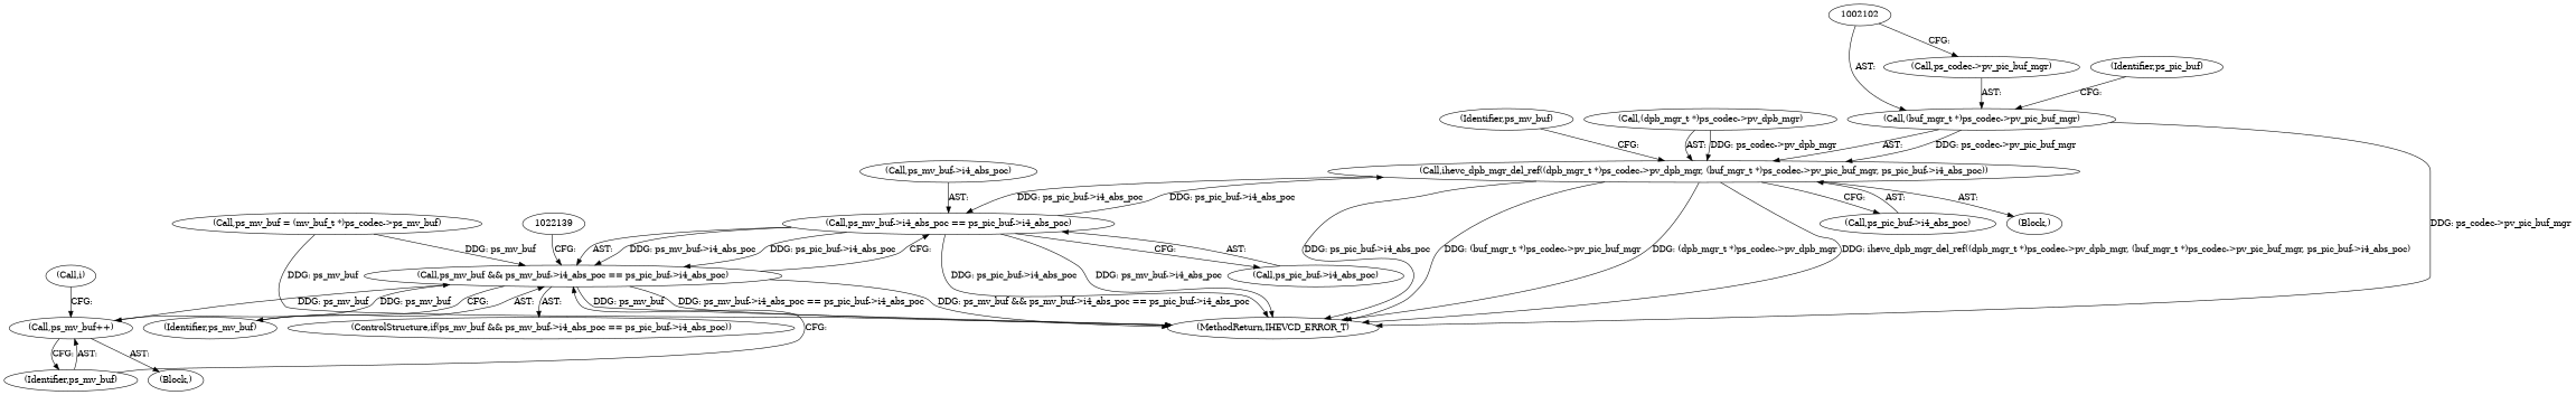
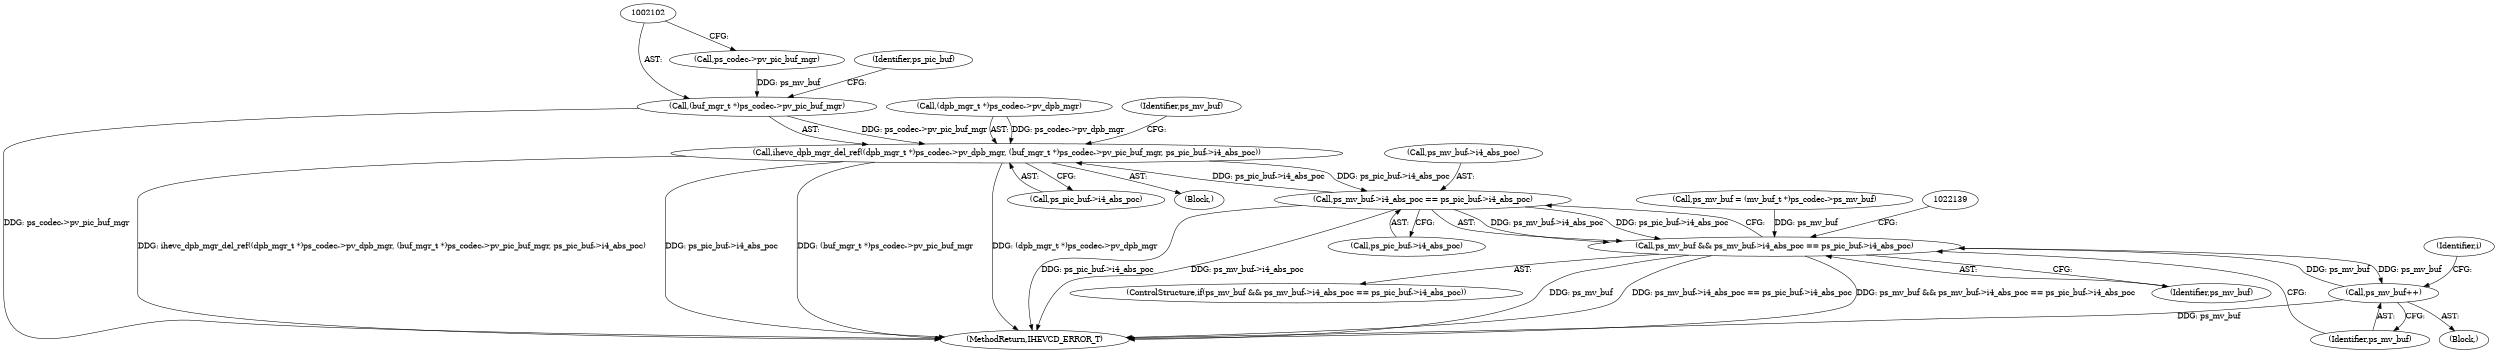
  digraph {
    n1 [label="(Call,(buf_mgr_t *)ps_codec->pv_pic_buf_mgr)"]
    n2 [label="(Call,ihevc_dpb_mgr_del_ref((dpb_mgr_t *)ps_codec->pv_dpb_mgr, (buf_mgr_t *)ps_codec->pv_pic_buf_mgr, ps_pic_buf->i4_abs_poc))"]
    n3 [label="(MethodReturn,IHEVCD_ERROR_T)"]
    n4 [label="(Call,ps_mv_buf->i4_abs_poc == ps_pic_buf->i4_abs_poc)"]
    n5 [label="(Call,ps_pic_buf->i4_abs_poc)"]
    n6 [label="(Block,)"]
    n7 [label="(Call,ps_codec->pv_pic_buf_mgr)"]
    n8 [label="(Call,ps_mv_buf && ps_mv_buf->i4_abs_poc == ps_pic_buf->i4_abs_poc)"]
    n9 [label="(Call,ps_pic_buf->i4_abs_poc)"]
    n10 [label="(Call,ps_mv_buf++)"]
    n11 [label="(Identifier,ps_mv_buf)"]
    n12 [label="(ControlStructure,if(ps_mv_buf && ps_mv_buf->i4_abs_poc == ps_pic_buf->i4_abs_poc))"]
    n13 [label="(Identifier,ps_mv_buf)"]
    n14 [label="(Block,)"]
    n15 [label="(Call,ps_mv_buf = (mv_buf_t *)ps_codec->ps_mv_buf)"]
    n16 [label="(Call,ps_mv_buf->i4_abs_poc)"]
    n17 [label="(Identifier,ps_pic_buf)"]
-   n18 [label="(Call,i)"]
+   n18 [label="(Identifier,i)"]
    n19 [label="(Identifier,ps_mv_buf)"]
    n20 [label="(Call,(dpb_mgr_t *)ps_codec->pv_dpb_mgr)"]
    1002102
    n22 [label=1022139]
    n1 -> n2 [label="AST: "]
    n1 -> n2 [label="DDG: ps_codec->pv_pic_buf_mgr"]
    n1 -> n3 [label="DDG: ps_codec->pv_pic_buf_mgr"]
    n2 -> n3 [label="DDG: ps_pic_buf->i4_abs_poc"]
    n2 -> n3 [label="DDG: (buf_mgr_t *)ps_codec->pv_pic_buf_mgr"]
    n2 -> n3 [label="DDG: (dpb_mgr_t *)ps_codec->pv_dpb_mgr"]
    n2 -> n3 [label="DDG: ihevc_dpb_mgr_del_ref((dpb_mgr_t *)ps_codec->pv_dpb_mgr, (buf_mgr_t *)ps_codec->pv_pic_buf_mgr, ps_pic_buf->i4_abs_poc)"]
    n2 -> n4 [label="DDG: ps_pic_buf->i4_abs_poc"]
    n2 -> n5 [label="CFG: "]
    n2 -> n6 [label="AST: "]
    n4 -> n2 [label="DDG: ps_pic_buf->i4_abs_poc"]
    n4 -> n3 [label="DDG: ps_pic_buf->i4_abs_poc"]
    n4 -> n3 [label="DDG: ps_mv_buf->i4_abs_poc"]
    n4 -> n8 [label="AST: "]
    n4 -> n8 [label="DDG: ps_mv_buf->i4_abs_poc"]
    n4 -> n8 [label="DDG: ps_pic_buf->i4_abs_poc"]
    n4 -> n9 [label="CFG: "]
    n5 -> n2 [label="AST: "]
-   n7 -> n1 [label="AST: "]
+   n7 -> n1 [label="DDG: ps_mv_buf"]
    n8 -> n3 [label="DDG: ps_mv_buf"]
    n8 -> n3 [label="DDG: ps_mv_buf->i4_abs_poc == ps_pic_buf->i4_abs_poc"]
    n8 -> n3 [label="DDG: ps_mv_buf && ps_mv_buf->i4_abs_poc == ps_pic_buf->i4_abs_poc"]
    n8 -> n4 [label="CFG: "]
    n8 -> n10 [label="DDG: ps_mv_buf"]
    n8 -> n11 [label="CFG: "]
    n8 -> n12 [label="AST: "]
    n9 -> n4 [label="AST: "]
-   n15 -> n3 [label="DDG: ps_mv_buf"]
+   n10 -> n3 [label="DDG: ps_mv_buf"]
    n10 -> n8 [label="DDG: ps_mv_buf"]
    n10 -> n13 [label="CFG: "]
    n10 -> n14 [label="AST: "]
    n11 -> n8 [label="AST: "]
    n13 -> n8 [label="CFG: "]
    n13 -> n10 [label="AST: "]
    n15 -> n8 [label="DDG: ps_mv_buf"]
    n16 -> n4 [label="AST: "]
    n17 -> n1 [label="CFG: "]
    n18 -> n10 [label="CFG: "]
    n19 -> n2 [label="CFG: "]
    n20 -> n2 [label="AST: "]
    n20 -> n2 [label="DDG: ps_codec->pv_dpb_mgr"]
    1002102 -> n1 [label="AST: "]
    1002102 -> n7 [label="CFG: "]
    n22 -> n8 [label="CFG: "]
  }
